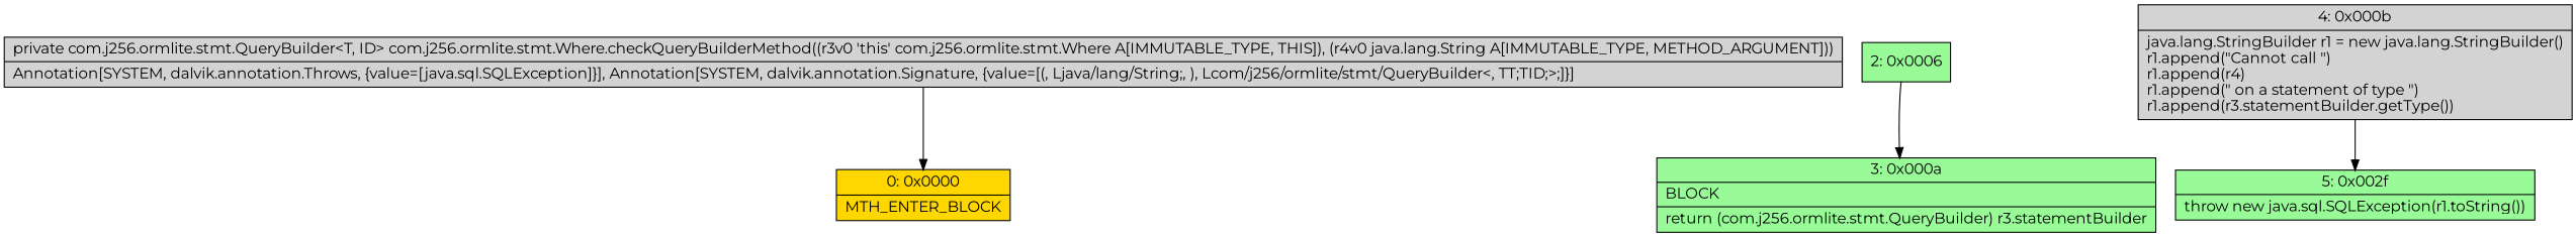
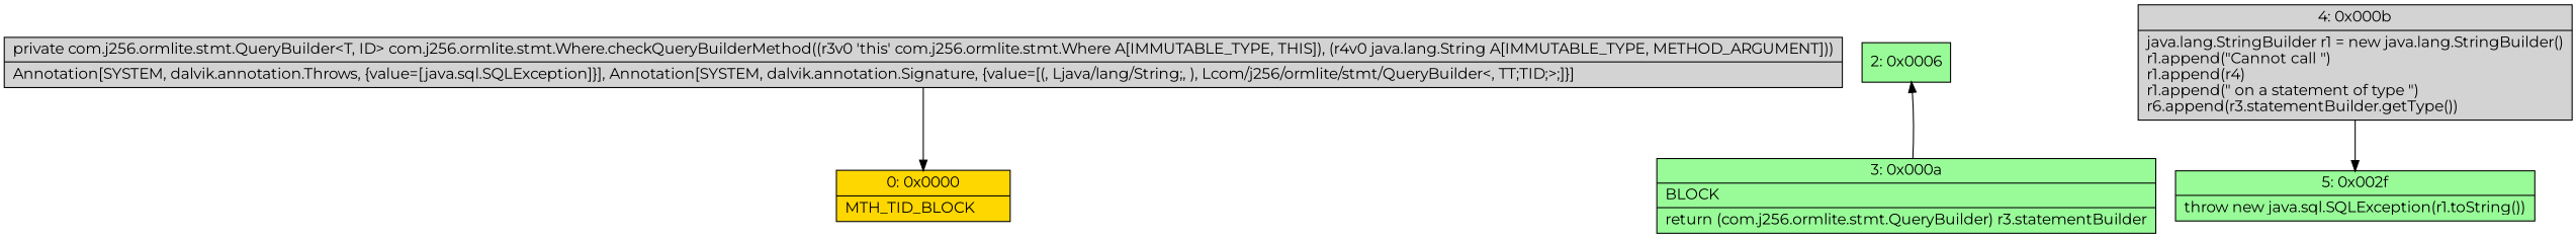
  digraph {
    fontname=Montserrat
    node [fillcolor=palegreen fontname=Montserrat shape=record style=filled]
    edge [fontname=Montserrat]
-   n1 [fillcolor=gold label="{0\:\ 0x0000|MTH_ENTER_BLOCK\l}"]
+   n1 [fillcolor=gold label="{0\:\ 0x0000|MTH_TID_BLOCK\l}"]
    n2 [label="{2\:\ 0x0006}"]
    n3 [label="{3\:\ 0x000a|BLOCK\l|return (com.j256.ormlite.stmt.QueryBuilder) r3.statementBuilder\l}"]
-   n4 [fillcolor=lightgrey label="{4\:\ 0x000b|java.lang.StringBuilder r1 = new java.lang.StringBuilder()\lr1.append(\"Cannot call \")\lr1.append(r4)\lr1.append(\" on a statement of type \")\lr1.append(r3.statementBuilder.getType())\l}"]
+   n4 [fillcolor=lightgrey label="{4\:\ 0x000b|java.lang.StringBuilder r1 = new java.lang.StringBuilder()\lr1.append(\"Cannot call \")\lr1.append(r4)\lr1.append(\" on a statement of type \")\lr6.append(r3.statementBuilder.getType())\l}"]
    n5 [label="{5\:\ 0x002f|throw new java.sql.SQLException(r1.toString())\l}"]
    n6 [fillcolor=lightgrey label="{private com.j256.ormlite.stmt.QueryBuilder\<T, ID\> com.j256.ormlite.stmt.Where.checkQueryBuilderMethod((r3v0 'this' com.j256.ormlite.stmt.Where A[IMMUTABLE_TYPE, THIS]), (r4v0 java.lang.String A[IMMUTABLE_TYPE, METHOD_ARGUMENT]))  | Annotation[SYSTEM, dalvik.annotation.Throws, \{value=[java.sql.SQLException]\}], Annotation[SYSTEM, dalvik.annotation.Signature, \{value=[(, Ljava\/lang\/String;, ), Lcom\/j256\/ormlite\/stmt\/QueryBuilder\<, TT;TID;\>;]\}]\l}"]
-   n2 -> n3
+   n3 -> n2
    n4 -> n5
    n6 -> n1
  }
